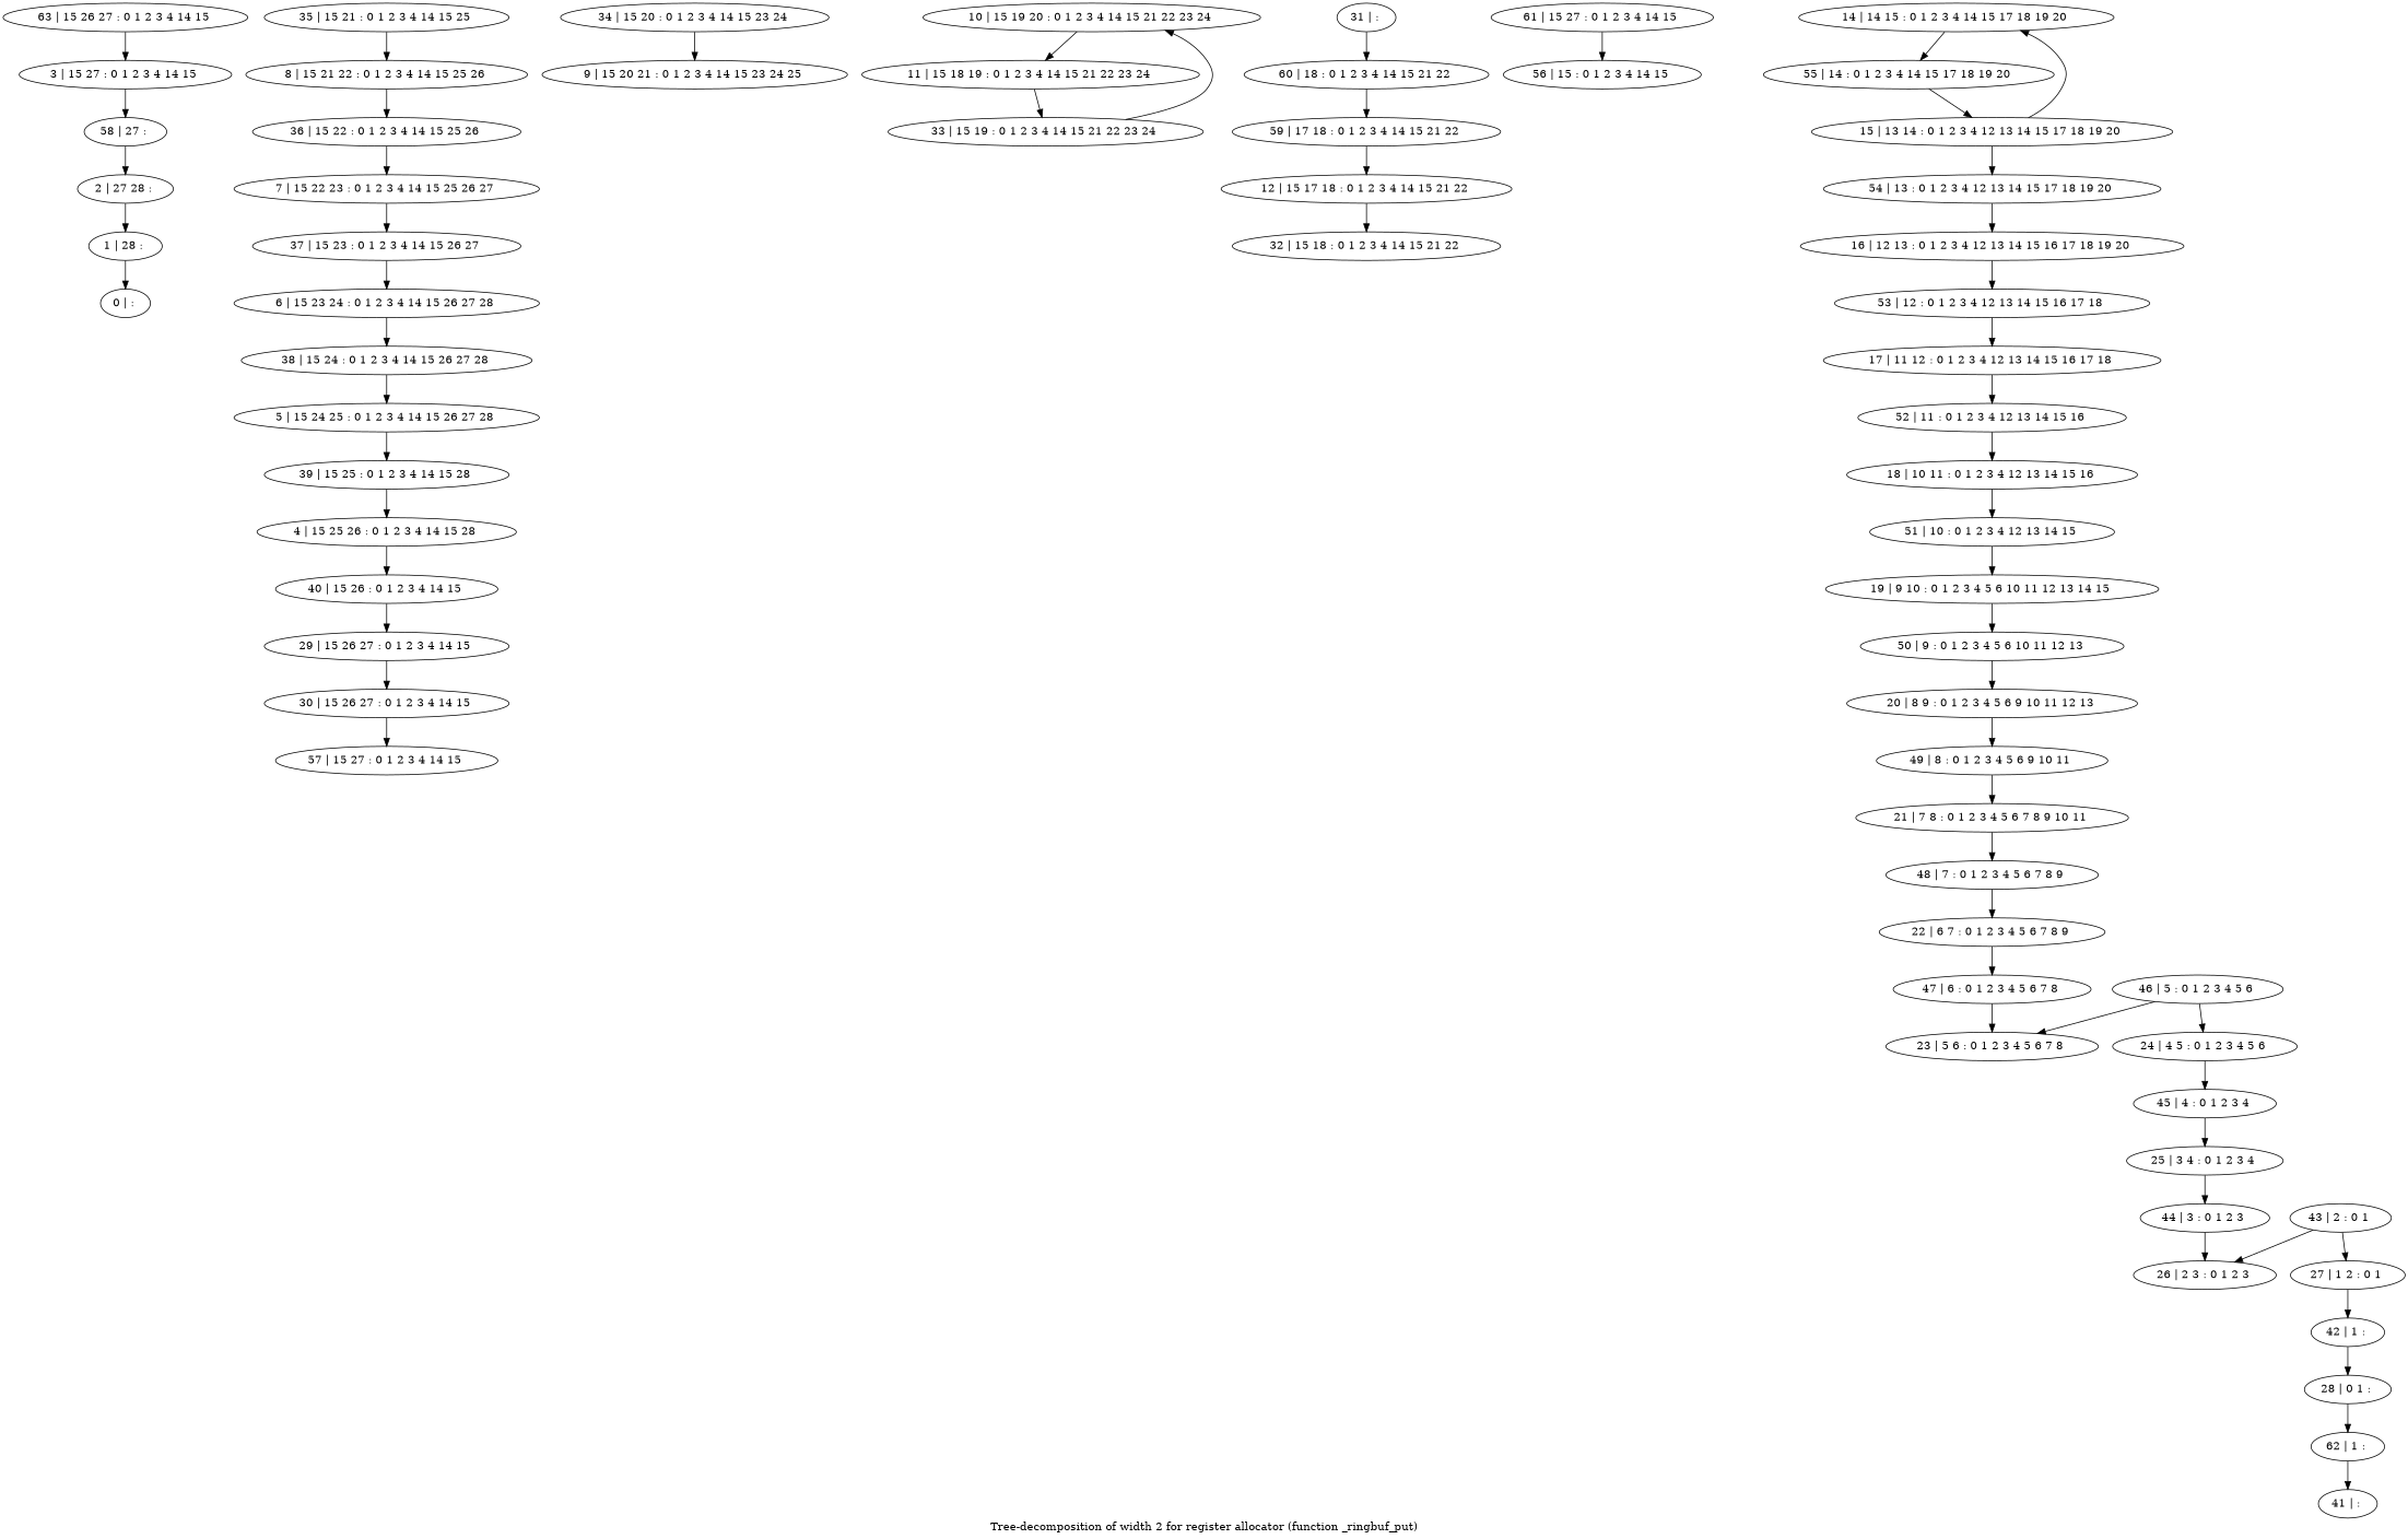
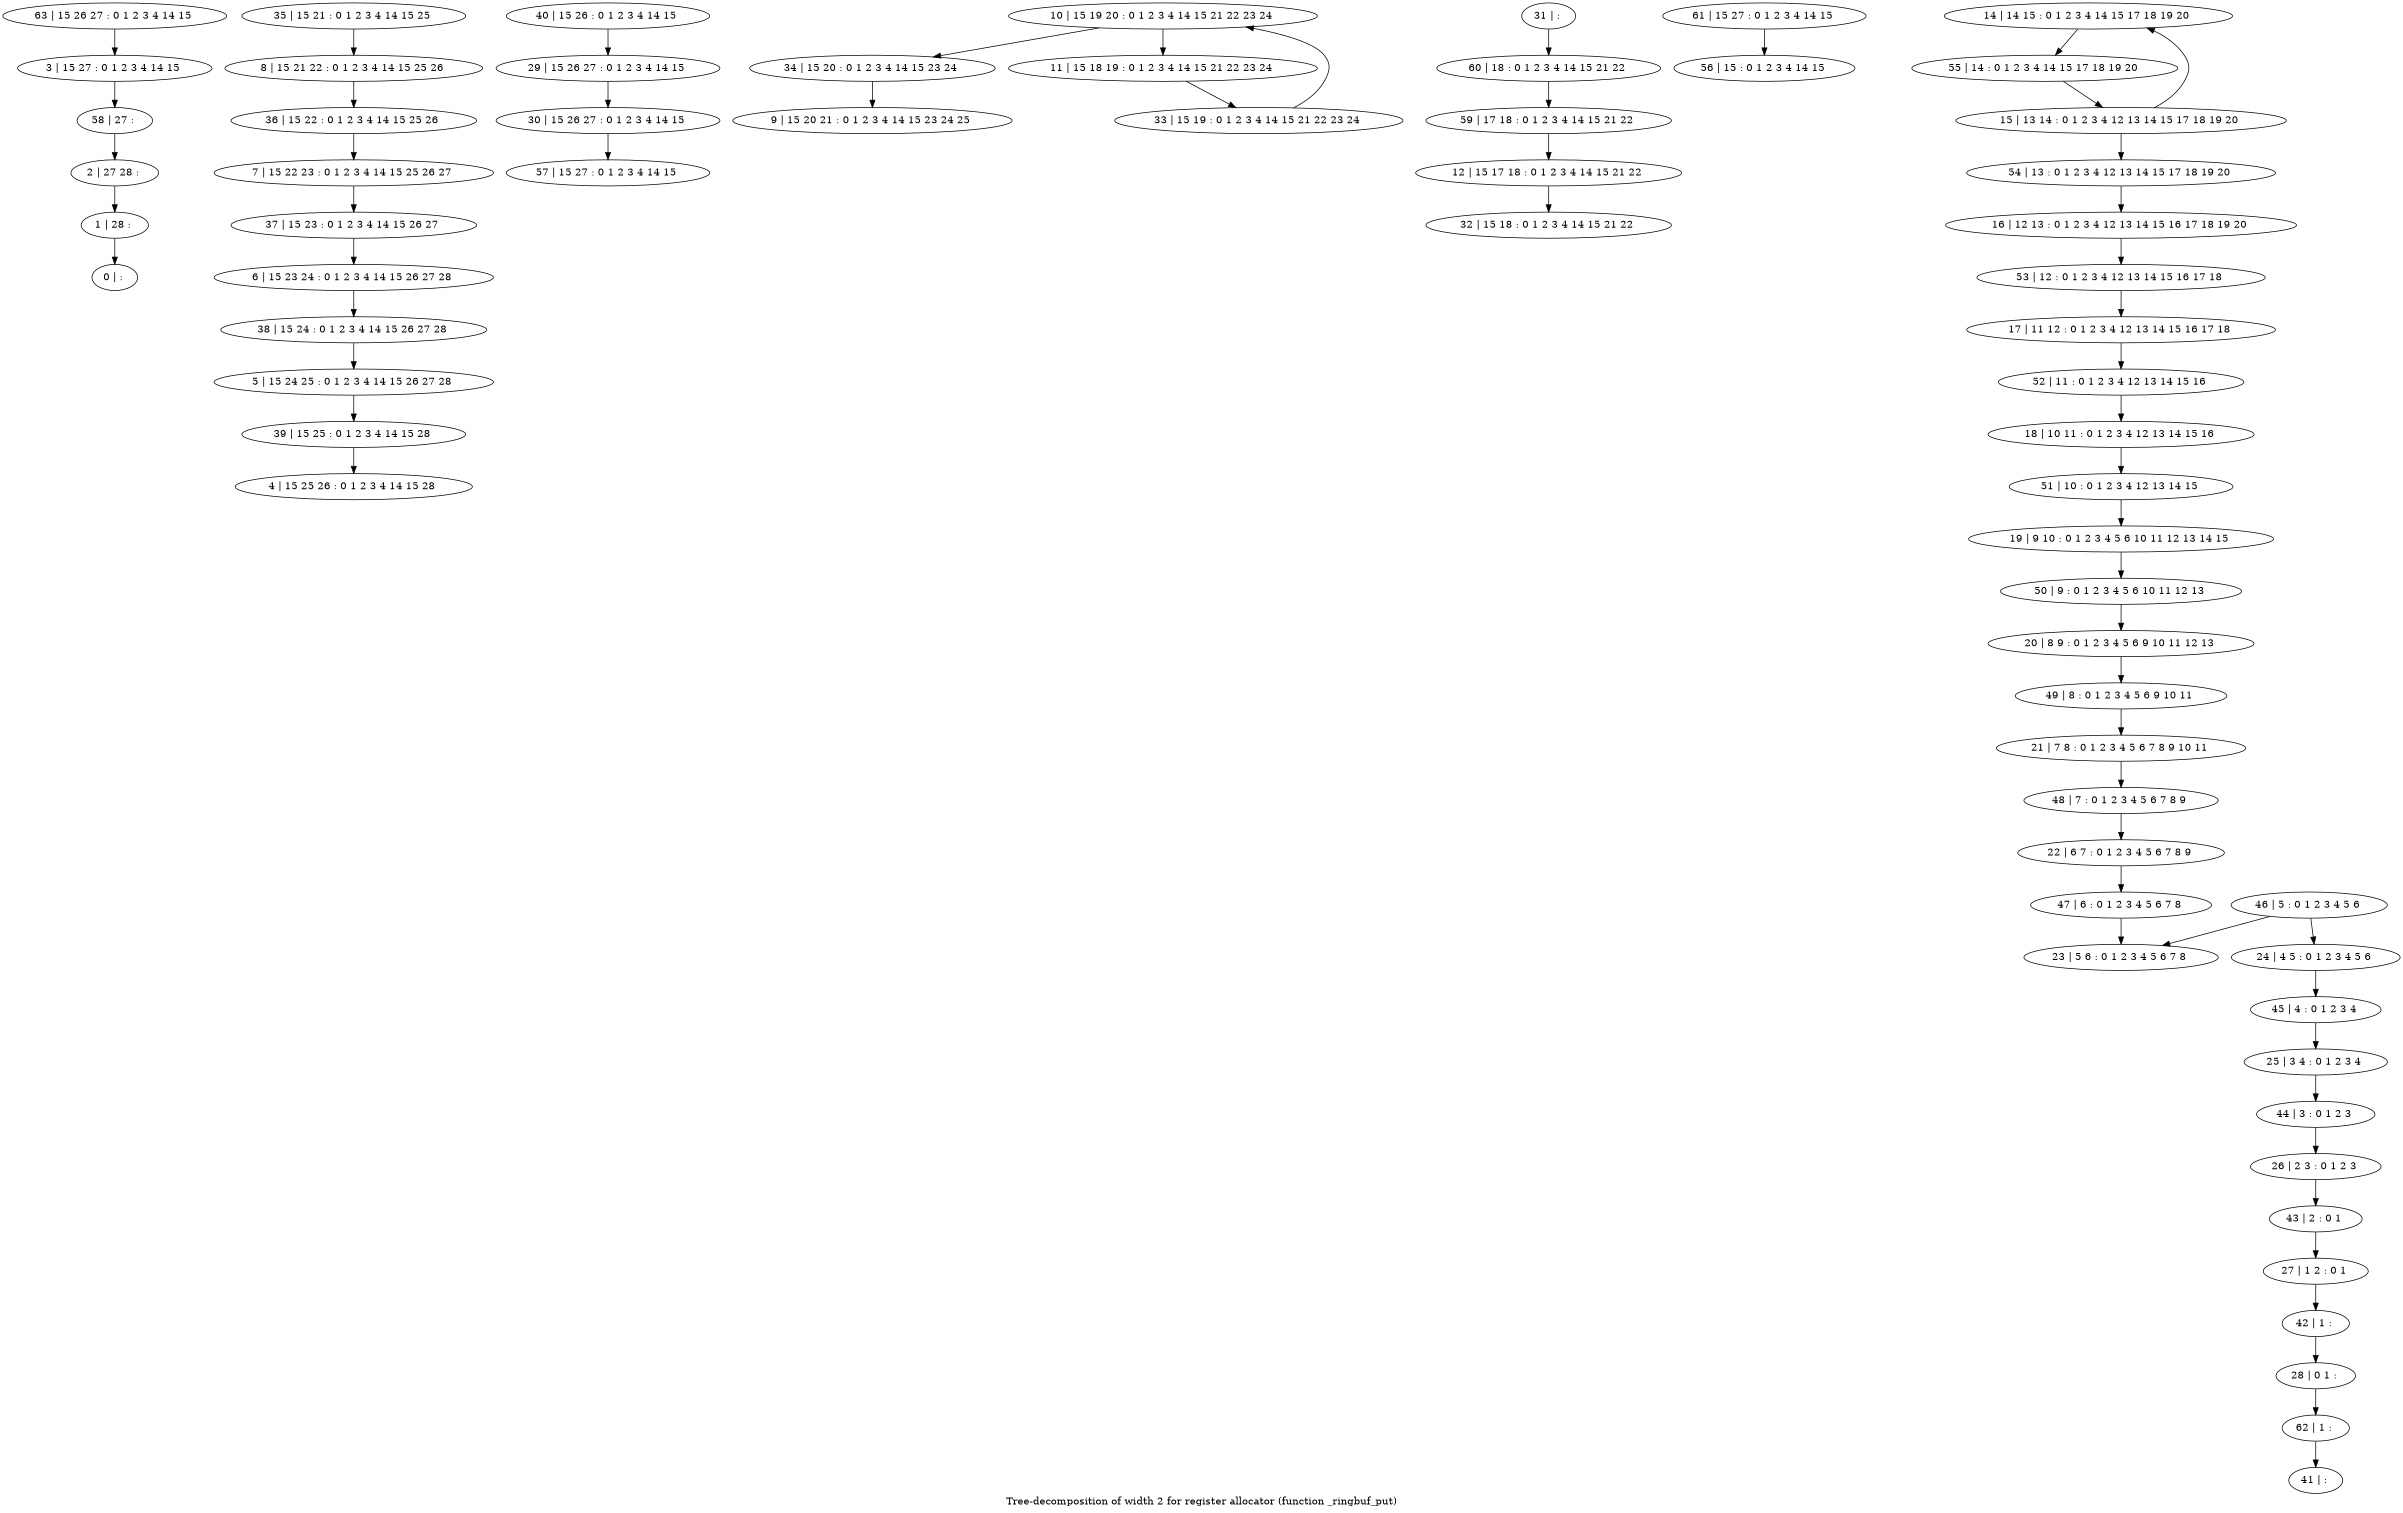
  digraph {
    label="Tree-decomposition of width 2 for register allocator (function _ringbuf_put)"
    n1 [label="0 | : "]
    n2 [label="1 | 28 : "]
    n3 [label="2 | 27 28 : "]
    n4 [label="3 | 15 27 : 0 1 2 3 4 14 15 "]
    n5 [label="58 | 27 : "]
    n6 [label="4 | 15 25 26 : 0 1 2 3 4 14 15 28 "]
    n7 [label="40 | 15 26 : 0 1 2 3 4 14 15 "]
    n8 [label="29 | 15 26 27 : 0 1 2 3 4 14 15 "]
    n9 [label="5 | 15 24 25 : 0 1 2 3 4 14 15 26 27 28 "]
    n10 [label="39 | 15 25 : 0 1 2 3 4 14 15 28 "]
    n11 [label="6 | 15 23 24 : 0 1 2 3 4 14 15 26 27 28 "]
    n12 [label="38 | 15 24 : 0 1 2 3 4 14 15 26 27 28 "]
    n13 [label="7 | 15 22 23 : 0 1 2 3 4 14 15 25 26 27 "]
    n14 [label="37 | 15 23 : 0 1 2 3 4 14 15 26 27 "]
    n15 [label="8 | 15 21 22 : 0 1 2 3 4 14 15 25 26 "]
    n16 [label="36 | 15 22 : 0 1 2 3 4 14 15 25 26 "]
    n17 [label="9 | 15 20 21 : 0 1 2 3 4 14 15 23 24 25 "]
    n18 [label="35 | 15 21 : 0 1 2 3 4 14 15 25 "]
    n19 [label="10 | 15 19 20 : 0 1 2 3 4 14 15 21 22 23 24 "]
    n20 [label="34 | 15 20 : 0 1 2 3 4 14 15 23 24 "]
    n21 [label="11 | 15 18 19 : 0 1 2 3 4 14 15 21 22 23 24 "]
    n22 [label="33 | 15 19 : 0 1 2 3 4 14 15 21 22 23 24 "]
    n23 [label="12 | 15 17 18 : 0 1 2 3 4 14 15 21 22 "]
    n24 [label="32 | 15 18 : 0 1 2 3 4 14 15 21 22 "]
    n25 [label="61 | 15 27 : 0 1 2 3 4 14 15 "]
    n26 [label="56 | 15 : 0 1 2 3 4 14 15 "]
    n27 [label="14 | 14 15 : 0 1 2 3 4 14 15 17 18 19 20 "]
    n28 [label="55 | 14 : 0 1 2 3 4 14 15 17 18 19 20 "]
    n29 [label="15 | 13 14 : 0 1 2 3 4 12 13 14 15 17 18 19 20 "]
    n30 [label="54 | 13 : 0 1 2 3 4 12 13 14 15 17 18 19 20 "]
    n31 [label="16 | 12 13 : 0 1 2 3 4 12 13 14 15 16 17 18 19 20 "]
    n32 [label="53 | 12 : 0 1 2 3 4 12 13 14 15 16 17 18 "]
    n33 [label="17 | 11 12 : 0 1 2 3 4 12 13 14 15 16 17 18 "]
    n34 [label="52 | 11 : 0 1 2 3 4 12 13 14 15 16 "]
    n35 [label="18 | 10 11 : 0 1 2 3 4 12 13 14 15 16 "]
    n36 [label="51 | 10 : 0 1 2 3 4 12 13 14 15 "]
    n37 [label="19 | 9 10 : 0 1 2 3 4 5 6 10 11 12 13 14 15 "]
    n38 [label="50 | 9 : 0 1 2 3 4 5 6 10 11 12 13 "]
    n39 [label="20 | 8 9 : 0 1 2 3 4 5 6 9 10 11 12 13 "]
    n40 [label="49 | 8 : 0 1 2 3 4 5 6 9 10 11 "]
    n41 [label="21 | 7 8 : 0 1 2 3 4 5 6 7 8 9 10 11 "]
    n42 [label="48 | 7 : 0 1 2 3 4 5 6 7 8 9 "]
    n43 [label="22 | 6 7 : 0 1 2 3 4 5 6 7 8 9 "]
    n44 [label="47 | 6 : 0 1 2 3 4 5 6 7 8 "]
    n45 [label="23 | 5 6 : 0 1 2 3 4 5 6 7 8 "]
    n46 [label="46 | 5 : 0 1 2 3 4 5 6 "]
    n47 [label="24 | 4 5 : 0 1 2 3 4 5 6 "]
    n48 [label="45 | 4 : 0 1 2 3 4 "]
    n49 [label="25 | 3 4 : 0 1 2 3 4 "]
    n50 [label="44 | 3 : 0 1 2 3 "]
    n51 [label="26 | 2 3 : 0 1 2 3 "]
    n52 [label="43 | 2 : 0 1 "]
    n53 [label="27 | 1 2 : 0 1 "]
    n54 [label="42 | 1 : "]
    n55 [label="28 | 0 1 : "]
    n56 [label="62 | 1 : "]
    n57 [label="41 | : "]
    n58 [label="30 | 15 26 27 : 0 1 2 3 4 14 15 "]
    n59 [label="57 | 15 27 : 0 1 2 3 4 14 15 "]
    n60 [label="63 | 15 26 27 : 0 1 2 3 4 14 15 "]
    n61 [label="31 | : "]
    n62 [label="60 | 18 : 0 1 2 3 4 14 15 21 22 "]
    n63 [label="59 | 17 18 : 0 1 2 3 4 14 15 21 22 "]
    n2 -> n1
    n3 -> n2
    n4 -> n5
    n5 -> n3
-   n6 -> n7
    n7 -> n8
    n8 -> n58
    n9 -> n10
    n10 -> n6
    n11 -> n12
    n12 -> n9
    n13 -> n14
    n14 -> n11
    n15 -> n16
    n16 -> n13
    n18 -> n15
+   n19 -> n20
    n19 -> n21
    n20 -> n17
    n21 -> n22
    n22 -> n19
    n23 -> n24
    n25 -> n26
    n27 -> n28
    n28 -> n29
    n29 -> n27
    n29 -> n30
    n30 -> n31
    n31 -> n32
    n32 -> n33
    n33 -> n34
    n34 -> n35
    n35 -> n36
    n36 -> n37
    n37 -> n38
    n38 -> n39
    n39 -> n40
    n40 -> n41
    n41 -> n42
    n42 -> n43
    n43 -> n44
    n44 -> n45
    n46 -> n45
    n46 -> n47
    n47 -> n48
    n48 -> n49
    n49 -> n50
    n50 -> n51
-   n52 -> n51
+   n51 -> n52
    n52 -> n53
    n53 -> n54
    n54 -> n55
    n55 -> n56
    n56 -> n57
    n58 -> n59
    n60 -> n4
    n61 -> n62
    n62 -> n63
    n63 -> n23
  }
